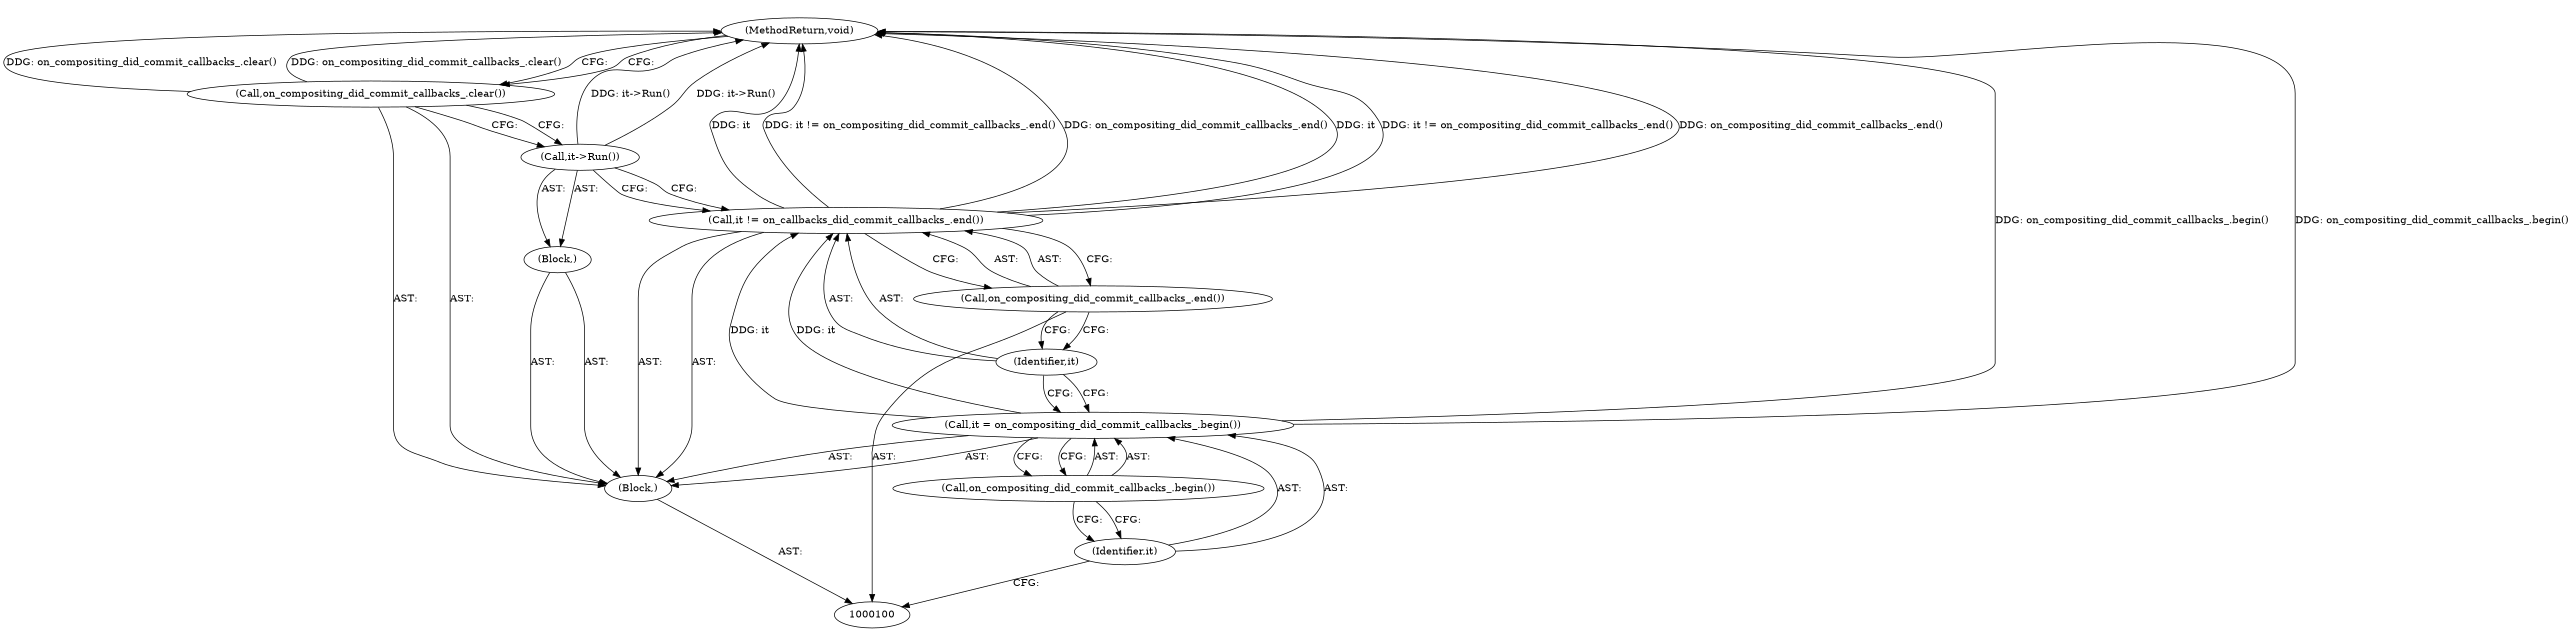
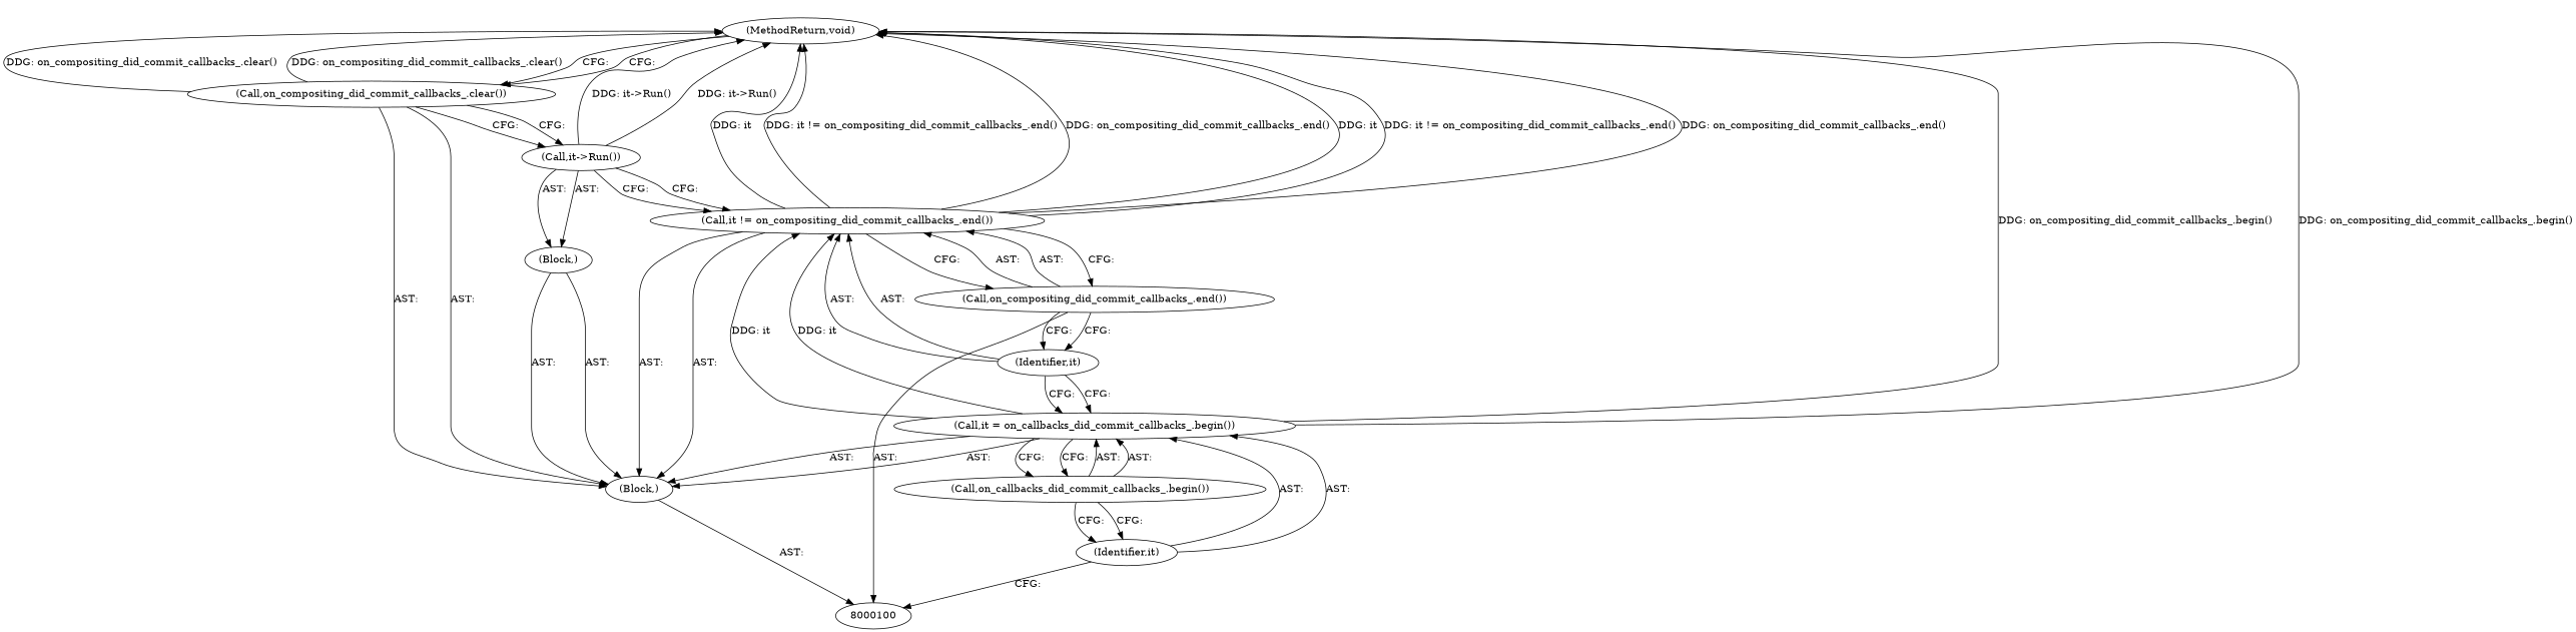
  digraph {
    n1 [label="(MethodReturn,void)"]
    n2 [label="(Call,on_compositing_did_commit_callbacks_.clear())"]
    n3 [label="(Block,)"]
    n4 [label="(Call,it->Run())"]
-   1000100
-   n6 [label="(Call,on_compositing_did_commit_callbacks_.begin())"]
-   n7 [label="(Call,it = on_compositing_did_commit_callbacks_.begin())"]
+   1000100 [label=8000100]
+   n6 [label="(Call,on_callbacks_did_commit_callbacks_.begin())"]
+   n7 [label="(Call,it = on_callbacks_did_commit_callbacks_.begin())"]
    n8 [label="(Identifier,it)"]
-   n9 [label="(Call,it != on_callbacks_did_commit_callbacks_.end())"]
+   n9 [label="(Call,it != on_compositing_did_commit_callbacks_.end())"]
    n10 [label="(Call,on_compositing_did_commit_callbacks_.end())"]
    n11 [label="(Identifier,it)"]
    n12 [label="(Block,)"]
    n1 -> n2 [label="CFG: "]
    n1 -> n2 [label="CFG: "]
    n2 -> n1 [label="DDG: on_compositing_did_commit_callbacks_.clear()"]
    n2 -> n1 [label="DDG: on_compositing_did_commit_callbacks_.clear()"]
    n2 -> n3 [label="AST: "]
    n2 -> n3 [label="AST: "]
    n2 -> n4 [label="CFG: "]
    n2 -> n4 [label="CFG: "]
    n3 -> 1000100 [label="AST: "]
    n4 -> n1 [label="DDG: it->Run()"]
    n4 -> n1 [label="DDG: it->Run()"]
    n4 -> n9 [label="CFG: "]
    n4 -> n9 [label="CFG: "]
    n4 -> n12 [label="AST: "]
    n4 -> n12 [label="AST: "]
    n6 -> n7 [label="AST: "]
    n6 -> n7 [label="AST: "]
    n6 -> n8 [label="CFG: "]
    n6 -> n8 [label="CFG: "]
    n7 -> n1 [label="DDG: on_compositing_did_commit_callbacks_.begin()"]
    n7 -> n1 [label="DDG: on_compositing_did_commit_callbacks_.begin()"]
    n7 -> n3 [label="AST: "]
    n7 -> n3 [label="AST: "]
    n7 -> n6 [label="CFG: "]
    n7 -> n6 [label="CFG: "]
    n7 -> n9 [label="DDG: it"]
    n7 -> n9 [label="DDG: it"]
    n8 -> 1000100 [label="CFG: "]
    n8 -> n7 [label="AST: "]
    n8 -> n7 [label="AST: "]
    n9 -> n1 [label="DDG: on_compositing_did_commit_callbacks_.end()"]
    n9 -> n1 [label="DDG: it"]
    n9 -> n1 [label="DDG: it != on_compositing_did_commit_callbacks_.end()"]
    n9 -> n1 [label="DDG: on_compositing_did_commit_callbacks_.end()"]
    n9 -> n1 [label="DDG: it"]
    n9 -> n1 [label="DDG: it != on_compositing_did_commit_callbacks_.end()"]
    n9 -> n3 [label="AST: "]
    n9 -> n3 [label="AST: "]
    n9 -> n10 [label="CFG: "]
    n9 -> n10 [label="CFG: "]
    n10 -> 1000100 [label="AST: "]
    n10 -> n9 [label="AST: "]
    n10 -> n9 [label="AST: "]
    n10 -> n11 [label="CFG: "]
    n10 -> n11 [label="CFG: "]
    n11 -> n7 [label="CFG: "]
    n11 -> n7 [label="CFG: "]
    n11 -> n9 [label="AST: "]
    n11 -> n9 [label="AST: "]
    n12 -> n3 [label="AST: "]
    n12 -> n3 [label="AST: "]
  }
